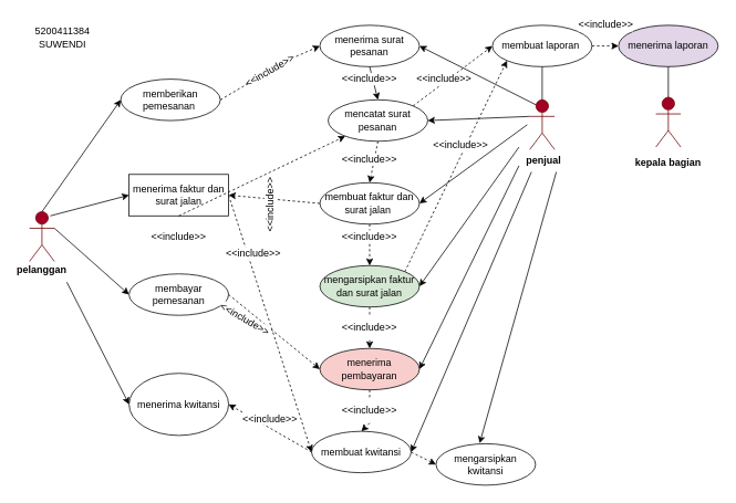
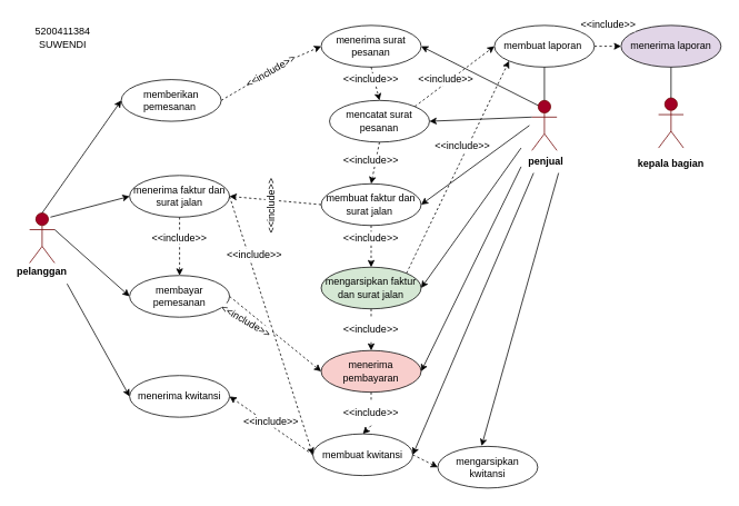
  <mxCell id="0" />
  <mxCell id="1" parent="0" />
  <mxCell id="2" value="Actor" style="shape=umlActor;verticalLabelPosition=bottom;verticalAlign=top;outlineConnect=0;labelBorderColor=none;labelBackgroundColor=default;whiteSpace=wrap;fillColor=#a20025;fontColor=#ffffff;strokeColor=#6F0000;" vertex="1" parent="1"><mxGeometry x="35" y="255" width="30" height="60" as="geometry" /></mxCell>
- <mxCell id="3" value="menerima faktur dan surat jalan" style="whiteSpace=wrap;html=1;rounded=0;" vertex="1" parent="1"><mxGeometry x="155" y="210" width="120" height="50" as="geometry" /></mxCell>
+ <mxCell id="3" value="menerima faktur dan surat jalan" style="ellipse;whiteSpace=wrap;html=1;" vertex="1" parent="1"><mxGeometry x="155" y="210" width="120" height="50" as="geometry" /></mxCell>
  <mxCell id="4" value="memberikan pemesanan&amp;nbsp;" style="ellipse;whiteSpace=wrap;html=1;" vertex="1" parent="1"><mxGeometry x="145" y="95" width="120" height="50" as="geometry" /></mxCell>
  <mxCell id="5" value="membayar pemesanan" style="ellipse;whiteSpace=wrap;html=1;" vertex="1" parent="1"><mxGeometry x="155" y="330" width="120" height="50" as="geometry" /></mxCell>
  <mxCell id="6" value="membuat faktur dan surat jalan&amp;nbsp;" style="ellipse;whiteSpace=wrap;html=1;" vertex="1" parent="1"><mxGeometry x="385" y="220" width="120" height="50" as="geometry" /></mxCell>
- <mxCell id="7" value="menerima kwitansi" style="ellipse;whiteSpace=wrap;html=1;" vertex="1" parent="1"><mxGeometry x="155" y="450" width="120" height="75" as="geometry" /></mxCell>
+ <mxCell id="7" value="menerima kwitansi" style="ellipse;whiteSpace=wrap;html=1;" vertex="1" parent="1"><mxGeometry x="155" y="450" width="120" height="50" as="geometry" /></mxCell>
  <mxCell id="8" value="menerima pembayaran" style="ellipse;whiteSpace=wrap;html=1;fillColor=#f8cecc;" vertex="1" parent="1"><mxGeometry x="385" y="420" width="120" height="50" as="geometry" /></mxCell>
  <mxCell id="9" value="menerima surat pesanan" style="ellipse;whiteSpace=wrap;html=1;" vertex="1" parent="1"><mxGeometry x="385" y="30" width="120" height="50" as="geometry" /></mxCell>
  <mxCell id="10" value="mencatat surat pesanan" style="ellipse;whiteSpace=wrap;html=1;" vertex="1" parent="1"><mxGeometry x="395" y="120" width="120" height="50" as="geometry" /></mxCell>
  <mxCell id="11" value="membuat kwitansi" style="ellipse;whiteSpace=wrap;html=1;" vertex="1" parent="1"><mxGeometry x="375" y="520" width="120" height="50" as="geometry" /></mxCell>
  <mxCell id="12" value="mengarsipkan faktur dan surat jalan" style="ellipse;whiteSpace=wrap;html=1;fillColor=#d5e8d4;" vertex="1" parent="1"><mxGeometry x="385" y="320" width="120" height="50" as="geometry" /></mxCell>
  <mxCell id="13" style="edgeStyle=orthogonalEdgeStyle;rounded=0;orthogonalLoop=1;jettySize=auto;html=1;exitX=0.5;exitY=1;exitDx=0;exitDy=0;" edge="1" parent="1" source="5" target="5"><mxGeometry relative="1" as="geometry" /></mxCell>
  <mxCell id="14" value="pelanggan" style="text;strokeColor=none;fillColor=none;align=center;verticalAlign=middle;rounded=0;fontStyle=1" vertex="1" parent="1"><mxGeometry x="20" y="310" width="60" height="30" as="geometry" /></mxCell>
  <mxCell id="15" value="mengarsipkan kwitansi" style="ellipse;whiteSpace=wrap;html=1;" vertex="1" parent="1"><mxGeometry x="525" y="535" width="120" height="50" as="geometry" /></mxCell>
  <mxCell id="16" value="menerima laporan" style="ellipse;whiteSpace=wrap;html=1;fillColor=#e1d5e7;" vertex="1" parent="1"><mxGeometry x="745" y="30" width="120" height="50" as="geometry" /></mxCell>
  <mxCell id="17" value="membuat laporan&amp;nbsp;" style="ellipse;whiteSpace=wrap;html=1;" vertex="1" parent="1"><mxGeometry x="593" y="30" width="120" height="50" as="geometry" /></mxCell>
  <mxCell id="18" value="Actor" style="shape=umlActor;verticalLabelPosition=bottom;verticalAlign=top;outlineConnect=0;labelBorderColor=none;labelBackgroundColor=default;whiteSpace=wrap;fillColor=#a20025;fontColor=#ffffff;strokeColor=#6F0000;" vertex="1" parent="1"><mxGeometry x="638" y="120" width="30" height="60" as="geometry" /></mxCell>
  <mxCell id="19" value="penjual" style="text;strokeColor=none;fillColor=none;align=center;verticalAlign=middle;rounded=0;fontStyle=1" vertex="1" parent="1"><mxGeometry x="625" y="177" width="60" height="30" as="geometry" /></mxCell>
  <mxCell id="20" value="Actor" style="shape=umlActor;verticalLabelPosition=bottom;verticalAlign=top;outlineConnect=0;labelBorderColor=none;labelBackgroundColor=default;whiteSpace=wrap;fillColor=#a20025;fontColor=#ffffff;strokeColor=#6F0000;" vertex="1" parent="1"><mxGeometry x="790" y="117" width="30" height="60" as="geometry" /></mxCell>
  <mxCell id="21" value="kepala bagian" style="text;strokeColor=none;fillColor=none;align=center;verticalAlign=middle;rounded=0;fontStyle=1" vertex="1" parent="1"><mxGeometry x="775" y="180" width="60" height="30" as="geometry" /></mxCell>
  <mxCell id="22" value="" style="endArrow=classic;html=1;rounded=0;exitX=0.5;exitY=0;exitDx=0;exitDy=0;exitPerimeter=0;entryX=0;entryY=0.5;entryDx=0;entryDy=0;" edge="1" parent="1" source="2" target="4"><mxGeometry width="50" height="50" relative="1" as="geometry"><mxPoint x="415" y="290" as="sourcePoint" /><mxPoint x="465" y="240" as="targetPoint" /></mxGeometry></mxCell>
  <mxCell id="23" value="" style="endArrow=classic;html=1;rounded=0;entryX=0;entryY=0.5;entryDx=0;entryDy=0;" edge="1" parent="1" target="3"><mxGeometry width="50" height="50" relative="1" as="geometry"><mxPoint x="60" y="260" as="sourcePoint" /><mxPoint x="165" y="125" as="targetPoint" /></mxGeometry></mxCell>
  <mxCell id="24" value="" style="endArrow=classic;html=1;rounded=0;entryX=0;entryY=0.5;entryDx=0;entryDy=0;exitX=1;exitY=0.333;exitDx=0;exitDy=0;exitPerimeter=0;" edge="1" parent="1" source="2" target="5"><mxGeometry width="50" height="50" relative="1" as="geometry"><mxPoint x="85" y="280" as="sourcePoint" /><mxPoint x="180" y="255" as="targetPoint" /></mxGeometry></mxCell>
  <mxCell id="25" value="" style="endArrow=classic;html=1;rounded=0;entryX=0;entryY=0.5;entryDx=0;entryDy=0;exitX=1;exitY=1;exitDx=0;exitDy=0;" edge="1" parent="1" source="14" target="7"><mxGeometry width="50" height="50" relative="1" as="geometry"><mxPoint x="75" y="370" as="sourcePoint" /><mxPoint x="170" y="345" as="targetPoint" /></mxGeometry></mxCell>
- <mxCell id="26" value="" style="endArrow=classic;html=1;rounded=0;exitX=0.5;exitY=1;exitDx=0;exitDy=0;spacing=2;textOpacity=10;dashed=1;" edge="1" parent="1" source="3" target="10"><mxGeometry width="50" height="50" relative="1" as="geometry"><mxPoint x="415" y="410" as="sourcePoint" /><mxPoint x="465" y="360" as="targetPoint" /></mxGeometry></mxCell>
+ <mxCell id="26" value="" style="endArrow=classic;html=1;rounded=0;exitX=0.5;exitY=1;exitDx=0;exitDy=0;spacing=2;textOpacity=10;dashed=1;" edge="1" parent="1" source="3" target="5"><mxGeometry width="50" height="50" relative="1" as="geometry"><mxPoint x="415" y="410" as="sourcePoint" /><mxPoint x="465" y="360" as="targetPoint" /></mxGeometry></mxCell>
  <mxCell id="27" value="" style="endArrow=classic;html=1;rounded=0;exitX=1;exitY=0.5;exitDx=0;exitDy=0;spacing=2;textOpacity=10;dashed=1;entryX=0;entryY=0.5;entryDx=0;entryDy=0;" edge="1" parent="1" source="3" target="11"><mxGeometry width="50" height="50" relative="1" as="geometry"><mxPoint x="305" y="280" as="sourcePoint" /><mxPoint x="305" y="350" as="targetPoint" /></mxGeometry></mxCell>
  <mxCell id="28" value="" style="endArrow=classic;html=1;rounded=0;exitX=0;exitY=0.5;exitDx=0;exitDy=0;spacing=2;textOpacity=10;dashed=1;entryX=1;entryY=0.5;entryDx=0;entryDy=0;" edge="1" parent="1" source="11" target="7"><mxGeometry width="50" height="50" relative="1" as="geometry"><mxPoint x="265" y="550" as="sourcePoint" /><mxPoint x="285" y="560" as="targetPoint" /></mxGeometry></mxCell>
  <mxCell id="29" value="" style="endArrow=classic;html=1;rounded=0;exitX=1;exitY=0.5;exitDx=0;exitDy=0;spacing=2;textOpacity=10;dashed=1;entryX=0;entryY=0.5;entryDx=0;entryDy=0;" edge="1" parent="1" source="5" target="8"><mxGeometry width="50" height="50" relative="1" as="geometry"><mxPoint x="295" y="560" as="sourcePoint" /><mxPoint x="185" y="500" as="targetPoint" /></mxGeometry></mxCell>
- <mxCell id="30" value="" style="endArrow=classic;html=1;rounded=0;exitX=0.5;exitY=1;exitDx=0;exitDy=0;spacing=2;textOpacity=10;dashed=0;entryX=0.5;entryY=0;entryDx=0;entryDy=0;" edge="1" parent="1" source="9" target="10"><mxGeometry width="50" height="50" relative="1" as="geometry"><mxPoint x="325" y="200" as="sourcePoint" /><mxPoint x="215" y="140" as="targetPoint" /></mxGeometry></mxCell>
+ <mxCell id="30" value="" style="endArrow=classic;html=1;rounded=0;exitX=0.5;exitY=1;exitDx=0;exitDy=0;spacing=2;textOpacity=10;dashed=1;entryX=0.5;entryY=0;entryDx=0;entryDy=0;" edge="1" parent="1" source="9" target="10"><mxGeometry width="50" height="50" relative="1" as="geometry"><mxPoint x="325" y="200" as="sourcePoint" /><mxPoint x="215" y="140" as="targetPoint" /></mxGeometry></mxCell>
  <mxCell id="31" value="" style="endArrow=classic;html=1;rounded=0;exitX=0.5;exitY=1;exitDx=0;exitDy=0;spacing=2;textOpacity=10;dashed=1;entryX=0.5;entryY=0;entryDx=0;entryDy=0;" edge="1" parent="1" source="10" target="6"><mxGeometry width="50" height="50" relative="1" as="geometry"><mxPoint x="515" y="230" as="sourcePoint" /><mxPoint x="405" y="170" as="targetPoint" /></mxGeometry></mxCell>
  <mxCell id="32" value="" style="endArrow=classic;html=1;rounded=0;exitX=0.5;exitY=1;exitDx=0;exitDy=0;spacing=2;textOpacity=10;dashed=1;entryX=0.5;entryY=0;entryDx=0;entryDy=0;" edge="1" parent="1" source="6" target="12"><mxGeometry width="50" height="50" relative="1" as="geometry"><mxPoint x="425" y="300" as="sourcePoint" /><mxPoint x="315" y="240" as="targetPoint" /></mxGeometry></mxCell>
  <mxCell id="33" value="" style="endArrow=classic;html=1;rounded=0;exitX=0.5;exitY=1;exitDx=0;exitDy=0;spacing=2;textOpacity=10;dashed=1;entryX=0.5;entryY=0;entryDx=0;entryDy=0;startArrow=none;" edge="1" parent="1" source="55" target="8"><mxGeometry width="50" height="50" relative="1" as="geometry"><mxPoint x="505" y="380" as="sourcePoint" /><mxPoint x="395" y="320" as="targetPoint" /></mxGeometry></mxCell>
  <mxCell id="34" value="" style="endArrow=classic;html=1;rounded=0;exitX=0.5;exitY=1;exitDx=0;exitDy=0;spacing=2;textOpacity=10;dashed=1;entryX=0.5;entryY=0;entryDx=0;entryDy=0;startArrow=none;" edge="1" parent="1" source="57" target="11"><mxGeometry width="50" height="50" relative="1" as="geometry"><mxPoint x="465" y="490" as="sourcePoint" /><mxPoint x="355" y="430" as="targetPoint" /></mxGeometry></mxCell>
  <mxCell id="35" value="" style="endArrow=classic;html=1;rounded=0;exitX=1;exitY=0.5;exitDx=0;exitDy=0;spacing=2;textOpacity=10;dashed=1;entryX=0;entryY=0.5;entryDx=0;entryDy=0;startArrow=none;" edge="1" parent="1" source="50" target="9"><mxGeometry width="50" height="50" relative="1" as="geometry"><mxPoint x="305" y="100" as="sourcePoint" /><mxPoint x="195" y="40" as="targetPoint" /></mxGeometry></mxCell>
  <mxCell id="36" value="" style="endArrow=classic;html=1;rounded=0;exitX=0;exitY=0.5;exitDx=0;exitDy=0;spacing=2;textOpacity=10;dashed=1;entryX=1;entryY=0.5;entryDx=0;entryDy=0;" edge="1" parent="1" source="6" target="3"><mxGeometry width="50" height="50" relative="1" as="geometry"><mxPoint x="325" y="210" as="sourcePoint" /><mxPoint x="215" y="150" as="targetPoint" /></mxGeometry></mxCell>
  <mxCell id="37" value="" style="endArrow=classic;html=1;rounded=0;exitX=0.25;exitY=0.1;exitDx=0;exitDy=0;exitPerimeter=0;entryX=1;entryY=0.5;entryDx=0;entryDy=0;" edge="1" parent="1" source="18" target="9"><mxGeometry width="50" height="50" relative="1" as="geometry"><mxPoint x="415" y="290" as="sourcePoint" /><mxPoint x="465" y="240" as="targetPoint" /></mxGeometry></mxCell>
  <mxCell id="38" value="" style="endArrow=classic;html=1;rounded=0;exitX=0;exitY=0.333;exitDx=0;exitDy=0;exitPerimeter=0;entryX=1;entryY=0.5;entryDx=0;entryDy=0;" edge="1" parent="1" source="18" target="10"><mxGeometry width="50" height="50" relative="1" as="geometry"><mxPoint x="545" y="170" as="sourcePoint" /><mxPoint x="449.5" y="103" as="targetPoint" /></mxGeometry></mxCell>
  <mxCell id="39" value="" style="endArrow=classic;html=1;rounded=0;entryX=1;entryY=0.5;entryDx=0;entryDy=0;" edge="1" parent="1" target="6"><mxGeometry width="50" height="50" relative="1" as="geometry"><mxPoint x="635" y="150" as="sourcePoint" /><mxPoint x="479.5" y="173" as="targetPoint" /></mxGeometry></mxCell>
  <mxCell id="40" value="" style="endArrow=classic;html=1;rounded=0;exitX=0;exitY=0;exitDx=0;exitDy=0;entryX=1;entryY=0.5;entryDx=0;entryDy=0;" edge="1" parent="1" source="19" target="12"><mxGeometry width="50" height="50" relative="1" as="geometry"><mxPoint x="595" y="240" as="sourcePoint" /><mxPoint x="499.5" y="173" as="targetPoint" /></mxGeometry></mxCell>
  <mxCell id="41" value="" style="endArrow=classic;html=1;rounded=0;exitX=0;exitY=0.75;exitDx=0;exitDy=0;entryX=1;entryY=0.5;entryDx=0;entryDy=0;" edge="1" parent="1" source="19" target="8"><mxGeometry width="50" height="50" relative="1" as="geometry"><mxPoint x="585" y="230" as="sourcePoint" /><mxPoint x="489.5" y="163" as="targetPoint" /></mxGeometry></mxCell>
  <mxCell id="42" value="" style="endArrow=classic;html=1;rounded=0;exitX=0.25;exitY=1;exitDx=0;exitDy=0;entryX=1;entryY=0.5;entryDx=0;entryDy=0;" edge="1" parent="1" source="19" target="11"><mxGeometry width="50" height="50" relative="1" as="geometry"><mxPoint x="625" y="260" as="sourcePoint" /><mxPoint x="529.5" y="193" as="targetPoint" /></mxGeometry></mxCell>
  <mxCell id="43" value="" style="endArrow=classic;html=1;rounded=0;exitX=0.75;exitY=1;exitDx=0;exitDy=0;entryX=0.438;entryY=-0.011;entryDx=0;entryDy=0;entryPerimeter=0;" edge="1" parent="1" source="19" target="15"><mxGeometry width="50" height="50" relative="1" as="geometry"><mxPoint x="680" y="217" as="sourcePoint" /><mxPoint x="515" y="545" as="targetPoint" /></mxGeometry></mxCell>
  <mxCell id="44" value="" style="endArrow=classic;html=1;rounded=0;exitX=1;exitY=0.5;exitDx=0;exitDy=0;spacing=2;textOpacity=10;dashed=1;entryX=0;entryY=0.5;entryDx=0;entryDy=0;" edge="1" parent="1" source="11" target="15"><mxGeometry width="50" height="50" relative="1" as="geometry"><mxPoint x="725" y="470" as="sourcePoint" /><mxPoint x="615" y="410" as="targetPoint" /></mxGeometry></mxCell>
  <mxCell id="45" value="" style="endArrow=classic;html=1;rounded=0;exitX=1;exitY=0;exitDx=0;exitDy=0;spacing=2;textOpacity=10;dashed=1;entryX=0;entryY=0.5;entryDx=0;entryDy=0;" edge="1" parent="1" source="10" target="17"><mxGeometry width="50" height="50" relative="1" as="geometry"><mxPoint x="815" y="280" as="sourcePoint" /><mxPoint x="705" y="220" as="targetPoint" /></mxGeometry></mxCell>
  <mxCell id="46" value="" style="endArrow=classic;html=1;rounded=0;exitX=1;exitY=0;exitDx=0;exitDy=0;spacing=2;textOpacity=10;dashed=1;entryX=0;entryY=1;entryDx=0;entryDy=0;" edge="1" parent="1" source="12" target="17"><mxGeometry width="50" height="50" relative="1" as="geometry"><mxPoint x="745" y="330" as="sourcePoint" /><mxPoint x="635" y="270" as="targetPoint" /></mxGeometry></mxCell>
  <mxCell id="47" value="" style="endArrow=none;html=1;rounded=0;entryX=0.5;entryY=1;entryDx=0;entryDy=0;exitX=0.5;exitY=0;exitDx=0;exitDy=0;exitPerimeter=0;" edge="1" parent="1" source="18" target="17"><mxGeometry width="50" height="50" relative="1" as="geometry"><mxPoint x="755" y="330" as="sourcePoint" /><mxPoint x="805" y="280" as="targetPoint" /></mxGeometry></mxCell>
  <mxCell id="48" value="" style="endArrow=none;html=1;rounded=0;entryX=0.5;entryY=1;entryDx=0;entryDy=0;exitX=0.5;exitY=0;exitDx=0;exitDy=0;exitPerimeter=0;" edge="1" parent="1" source="20" target="16"><mxGeometry width="50" height="50" relative="1" as="geometry"><mxPoint x="425" y="180" as="sourcePoint" /><mxPoint x="475" y="130" as="targetPoint" /></mxGeometry></mxCell>
  <mxCell id="49" value="" style="endArrow=classic;html=1;rounded=0;spacing=2;textOpacity=10;dashed=1;entryX=0;entryY=0.5;entryDx=0;entryDy=0;exitX=1;exitY=0.5;exitDx=0;exitDy=0;" edge="1" parent="1" source="17" target="16"><mxGeometry width="50" height="50" relative="1" as="geometry"><mxPoint x="735" y="200" as="sourcePoint" /><mxPoint x="785" y="320" as="targetPoint" /></mxGeometry></mxCell>
  <mxCell id="50" value="&amp;lt;&amp;lt;include&amp;gt;&amp;gt;" style="text;html=1;strokeColor=none;fillColor=none;align=center;verticalAlign=middle;whiteSpace=wrap;rounded=0;labelBackgroundColor=default;labelBorderColor=none;rotation=-30;" vertex="1" parent="1"><mxGeometry x="295" y="70" width="60" height="30" as="geometry" /></mxCell>
  <mxCell id="51" value="" style="endArrow=none;html=1;rounded=0;exitX=1;exitY=0.5;exitDx=0;exitDy=0;spacing=2;textOpacity=10;dashed=1;entryX=0;entryY=0.5;entryDx=0;entryDy=0;" edge="1" parent="1" source="4" target="50"><mxGeometry width="50" height="50" relative="1" as="geometry"><mxPoint x="275" y="115" as="sourcePoint" /><mxPoint x="385" y="55" as="targetPoint" /></mxGeometry></mxCell>
  <mxCell id="52" value="&amp;lt;&amp;lt;include&amp;gt;&amp;gt;" style="text;html=1;strokeColor=none;fillColor=none;align=center;verticalAlign=middle;whiteSpace=wrap;rounded=0;labelBackgroundColor=default;labelBorderColor=none;" vertex="1" parent="1"><mxGeometry x="415" y="177" width="60" height="30" as="geometry" /></mxCell>
  <mxCell id="53" value="&amp;lt;&amp;lt;include&amp;gt;&amp;gt;" style="text;html=1;strokeColor=none;fillColor=none;align=center;verticalAlign=middle;whiteSpace=wrap;rounded=0;labelBackgroundColor=default;labelBorderColor=none;" vertex="1" parent="1"><mxGeometry x="415" y="80" width="60" height="30" as="geometry" /></mxCell>
  <mxCell id="54" value="&amp;lt;&amp;lt;include&amp;gt;&amp;gt;" style="text;html=1;strokeColor=none;fillColor=none;align=center;verticalAlign=middle;whiteSpace=wrap;rounded=0;labelBackgroundColor=default;labelBorderColor=none;" vertex="1" parent="1"><mxGeometry x="415" y="270" width="60" height="30" as="geometry" /></mxCell>
  <mxCell id="55" value="&amp;lt;&amp;lt;include&amp;gt;&amp;gt;" style="text;html=1;strokeColor=none;fillColor=none;align=center;verticalAlign=middle;whiteSpace=wrap;rounded=0;labelBackgroundColor=default;labelBorderColor=none;" vertex="1" parent="1"><mxGeometry x="415" y="380" width="60" height="30" as="geometry" /></mxCell>
  <mxCell id="56" value="" style="endArrow=none;html=1;rounded=0;exitX=0.5;exitY=1;exitDx=0;exitDy=0;spacing=2;textOpacity=10;dashed=1;entryX=0.5;entryY=0;entryDx=0;entryDy=0;" edge="1" parent="1" source="12" target="55"><mxGeometry width="50" height="50" relative="1" as="geometry"><mxPoint x="445" y="370" as="sourcePoint" /><mxPoint x="445" y="420" as="targetPoint" /></mxGeometry></mxCell>
  <mxCell id="57" value="&amp;lt;&amp;lt;include&amp;gt;&amp;gt;" style="text;html=1;strokeColor=none;fillColor=none;align=center;verticalAlign=middle;whiteSpace=wrap;rounded=0;labelBackgroundColor=default;labelBorderColor=none;" vertex="1" parent="1"><mxGeometry x="415" y="480" width="60" height="30" as="geometry" /></mxCell>
  <mxCell id="58" value="" style="endArrow=none;html=1;rounded=0;exitX=0.5;exitY=1;exitDx=0;exitDy=0;spacing=2;textOpacity=10;dashed=1;entryX=0.5;entryY=0;entryDx=0;entryDy=0;" edge="1" parent="1" source="8" target="57"><mxGeometry width="50" height="50" relative="1" as="geometry"><mxPoint x="445" y="470" as="sourcePoint" /><mxPoint x="445" y="510" as="targetPoint" /></mxGeometry></mxCell>
  <mxCell id="59" value="&amp;lt;&amp;lt;include&amp;gt;&amp;gt;" style="text;html=1;strokeColor=none;fillColor=none;align=center;verticalAlign=middle;whiteSpace=wrap;rounded=0;labelBackgroundColor=default;labelBorderColor=none;" vertex="1" parent="1"><mxGeometry x="705" width="50" height="20" as="geometry" y="20" /></mxCell>
  <mxCell id="60" value="&amp;lt;&amp;lt;include&amp;gt;&amp;gt;" style="text;html=1;strokeColor=none;fillColor=none;align=center;verticalAlign=middle;whiteSpace=wrap;rounded=0;labelBackgroundColor=default;labelBorderColor=none;" vertex="1" parent="1"><mxGeometry x="505" y="80" width="60" height="30" as="geometry" /></mxCell>
  <mxCell id="61" value="&amp;lt;&amp;lt;include&amp;gt;&amp;gt;" style="text;html=1;strokeColor=none;fillColor=none;align=center;verticalAlign=middle;whiteSpace=wrap;rounded=0;labelBackgroundColor=default;labelBorderColor=none;" vertex="1" parent="1"><mxGeometry x="525" y="160" width="60" height="30" as="geometry" /></mxCell>
  <mxCell id="62" value="&amp;lt;&amp;lt;include&amp;gt;&amp;gt;" style="text;html=1;strokeColor=none;fillColor=none;align=center;verticalAlign=middle;whiteSpace=wrap;rounded=0;labelBackgroundColor=default;labelBorderColor=none;" vertex="1" parent="1"><mxGeometry x="275" y="290" width="60" height="30" as="geometry" /></mxCell>
  <mxCell id="63" value="&amp;lt;&amp;lt;include&amp;gt;&amp;gt;" style="text;html=1;strokeColor=none;fillColor=none;align=center;verticalAlign=middle;whiteSpace=wrap;rounded=0;labelBackgroundColor=default;labelBorderColor=none;" vertex="1" parent="1"><mxGeometry x="295" y="490" width="60" height="30" as="geometry" /></mxCell>
  <mxCell id="64" value="&amp;lt;&amp;lt;include&amp;gt;&amp;gt;" style="text;html=1;strokeColor=none;fillColor=none;align=center;verticalAlign=middle;whiteSpace=wrap;rounded=0;labelBackgroundColor=default;labelBorderColor=none;rotation=30;" vertex="1" parent="1"><mxGeometry x="265" y="370" width="60" height="30" as="geometry" /></mxCell>
  <mxCell id="65" value="&amp;lt;&amp;lt;include&amp;gt;&amp;gt;" style="text;html=1;strokeColor=none;fillColor=none;align=center;verticalAlign=middle;whiteSpace=wrap;rounded=0;labelBackgroundColor=default;labelBorderColor=none;" vertex="1" parent="1"><mxGeometry x="185" y="270" width="60" height="30" as="geometry" /></mxCell>
  <mxCell id="66" value="&amp;lt;&amp;lt;include&amp;gt;&amp;gt;" style="text;html=1;strokeColor=none;fillColor=none;align=center;verticalAlign=middle;whiteSpace=wrap;rounded=0;labelBackgroundColor=default;labelBorderColor=none;rotation=-90;" vertex="1" parent="1"><mxGeometry x="295" y="238" width="60" height="17" as="geometry" /></mxCell>
  <mxCell id="67" value="5200411384 SUWENDI" style="text;html=1;strokeColor=none;fillColor=none;align=center;verticalAlign=middle;whiteSpace=wrap;rounded=0;labelBackgroundColor=default;labelBorderColor=none;" vertex="1" parent="1"><mxGeometry x="45" y="30" width="60" height="30" as="geometry" /></mxCell>
